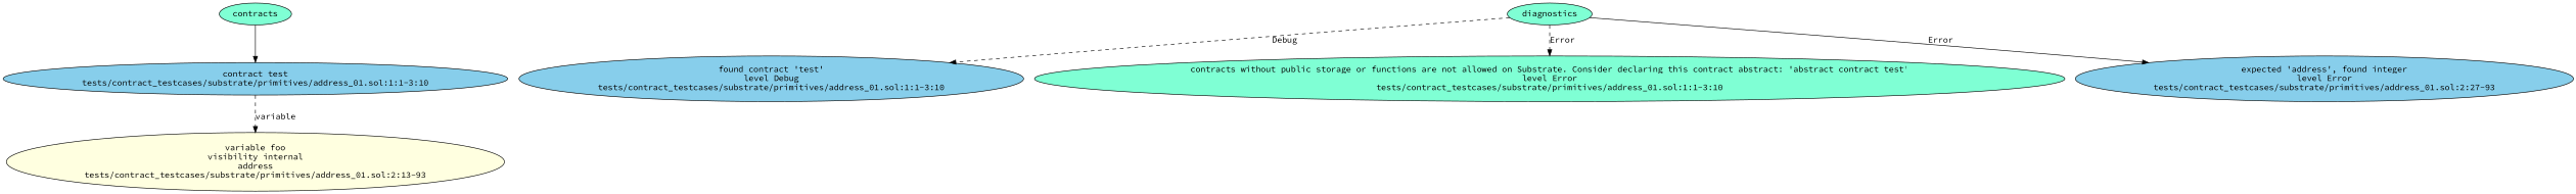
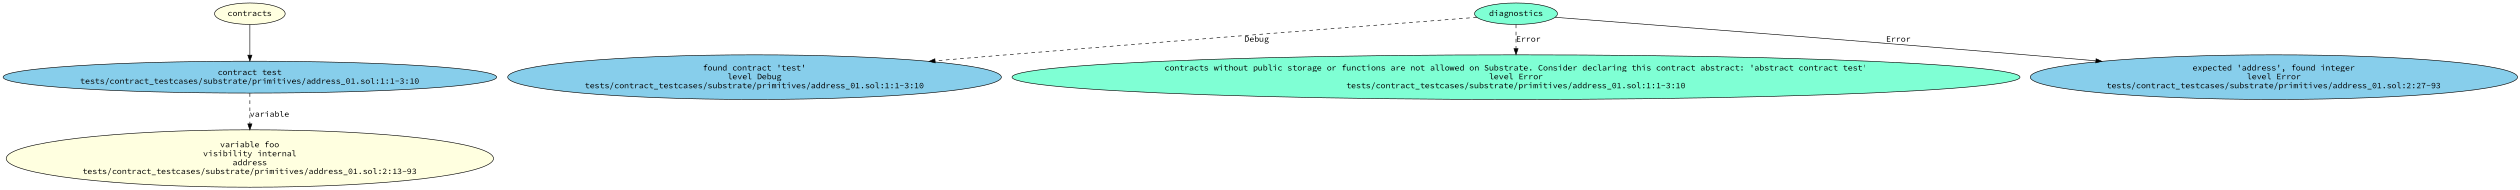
  strict digraph {
    fontname="Source Code Pro"
    node [style=filled fillcolor=skyblue fontname="Source Code Pro"]
    edge [style=dashed fontname="Source Code Pro"]
    n1 [label="contract test\ntests/contract_testcases/substrate/primitives/address_01.sol:1:1-3:10"]
    n2 [label="variable foo\nvisibility internal\naddress\ntests/contract_testcases/substrate/primitives/address_01.sol:2:13-93" fillcolor=lightyellow]
    n3 [label="found contract 'test'\nlevel Debug\ntests/contract_testcases/substrate/primitives/address_01.sol:1:1-3:10"]
    n4 [label="contracts without public storage or functions are not allowed on Substrate. Consider declaring this contract abstract: 'abstract contract test'\nlevel Error\ntests/contract_testcases/substrate/primitives/address_01.sol:1:1-3:10" fillcolor=aquamarine]
    n5 [label="expected 'address', found integer\nlevel Error\ntests/contract_testcases/substrate/primitives/address_01.sol:2:27-93"]
-   contracts [fillcolor=aquamarine]
+   contracts [fillcolor=lightyellow]
    diagnostics [fillcolor=aquamarine]
    n1 -> n2 [label=variable]
    contracts -> n1 [style=solid]
    diagnostics -> n3 [label=Debug]
    diagnostics -> n4 [label=Error]
    diagnostics -> n5 [label=Error style=solid]
  }
